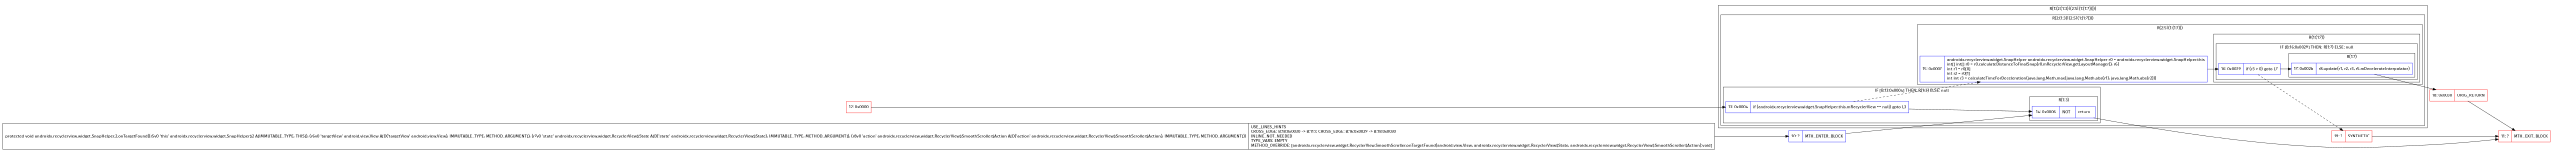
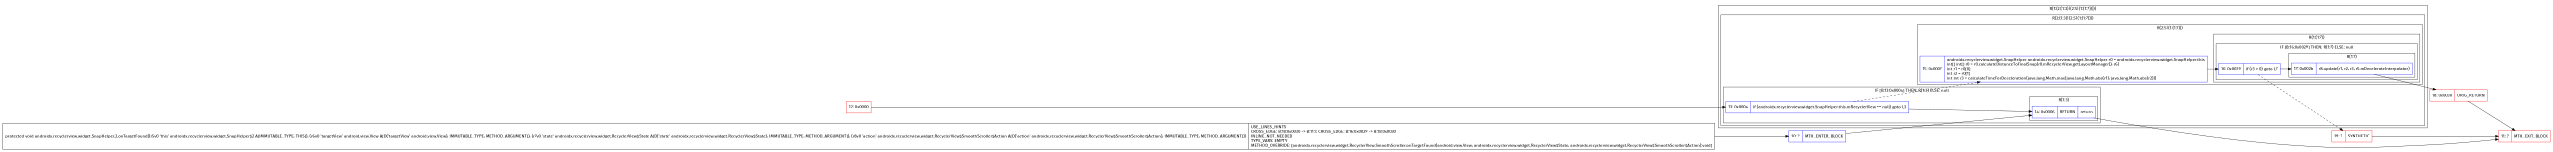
  digraph {
    fontname="Fira Sans"
    rankdir=LR
    node [color=blue fontname="Fira Sans" shape=record]
    edge [fontname="Fira Sans"]
-   n1 [label="{14\:\ 0x0006|NOT\l|return\l}"]
+   n1 [label="{14\:\ 0x0006|RETURN\l|return\l}"]
    n2 [label="{13\:\ 0x0004|if (androidx.recyclerview.widget.SnapHelper.this.mRecyclerView == null) goto L3\l}"]
    n3 [label="{17\:\ 0x002b|r8.update(r1, r2, r3, r5.mDecelerateInterpolator)\l}"]
    n4 [label="{16\:\ 0x0029|if (r3 \> 0) goto L7\l}"]
    n5 [label="{15\:\ 0x0007|androidx.recyclerview.widget.SnapHelper androidx.recyclerview.widget.SnapHelper r0 = androidx.recyclerview.widget.SnapHelper.this\lint[] int[] r0 = r0.calculateDistanceToFinalSnap(r0.mRecyclerView.getLayoutManager(), r6)\lint r1 = r0[0]\lint r2 = r0[1]\lint int r3 = calculateTimeForDeceleration(java.lang.Math.max(java.lang.Math.abs(r1), java.lang.Math.abs(r2)))\l}"]
    n6 [color=red label="{11\:\ ?|MTH_EXIT_BLOCK\l}"]
    n7 [color=red label="{18\:\ 0x0030|ORIG_RETURN\l}"]
    n8 [color=red label="{19\:\ ?|SYNTHETIC\l}"]
    n9 [label="{10\:\ ?|MTH_ENTER_BLOCK\l}"]
    n10 [color=red label="{12\:\ 0x0000}"]
    n11 [label="{protected void androidx.recyclerview.widget.SnapHelper.2.onTargetFound((r5v0 'this' androidx.recyclerview.widget.SnapHelper$2 A[IMMUTABLE_TYPE, THIS]), (r6v0 'targetView' android.view.View A[D('targetView' android.view.View), IMMUTABLE_TYPE, METHOD_ARGUMENT]), (r7v0 'state' androidx.recyclerview.widget.RecyclerView$State A[D('state' androidx.recyclerview.widget.RecyclerView$State), IMMUTABLE_TYPE, METHOD_ARGUMENT]), (r8v0 'action' androidx.recyclerview.widget.RecyclerView$SmoothScroller$Action A[D('action' androidx.recyclerview.widget.RecyclerView$SmoothScroller$Action), IMMUTABLE_TYPE, METHOD_ARGUMENT]))  | USE_LINES_HINTS\lCROSS_EDGE: B:18:0x0030 \-\> B:11:?, CROSS_EDGE: B:16:0x0029 \-\> B:18:0x0030\lINLINE_NOT_NEEDED\lTYPE_VARS: EMPTY\lMETHOD_OVERRIDE: [androidx.recyclerview.widget.RecyclerView.SmoothScroller.onTargetFound(android.view.View, androidx.recyclerview.widget.RecyclerView$State, androidx.recyclerview.widget.RecyclerView$SmoothScroller$Action):void]\l}" color=""]
    subgraph cluster_1 {
      label="R(1:(2:(1:3)|(2:5|(1:(1:7)))))"
      subgraph cluster_2 {
        label="R(2:(1:3)|(2:5|(1:(1:7))))"
        subgraph cluster_3 {
          label="IF [B:13:0x0004] THEN: R(1:3) ELSE: null"
          n2
          subgraph cluster_4 {
            label="R(1:3)"
            n1
          }
        }
        subgraph cluster_5 {
          label="R(2:5|(1:(1:7)))"
          n5
          subgraph cluster_6 {
            label="R(1:(1:7))"
            subgraph cluster_7 {
              label="IF [B:16:0x0029] THEN: R(1:7) ELSE: null"
              n4
              subgraph cluster_8 {
                label="R(1:7)"
                n3
              }
            }
          }
        }
      }
    }
    n1 -> n6
    n2 -> n1
    n2 -> n5 [style=dashed]
    n3 -> n7
    n4 -> n3
    n4 -> n8 [style=dashed]
    n5 -> n4
    n7 -> n6
    n8 -> n6
    n9 -> n1
    n10 -> n2
    n11 -> n9
  }
